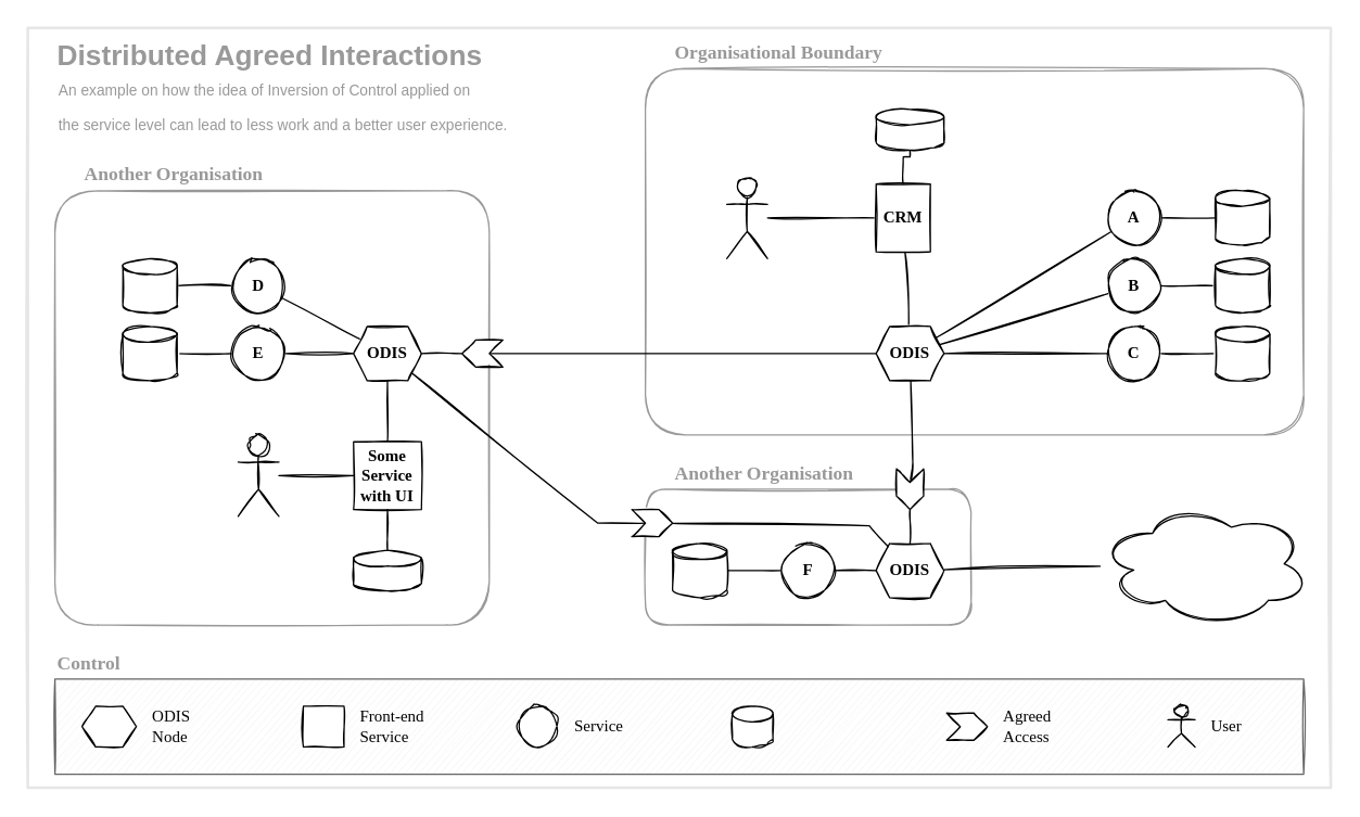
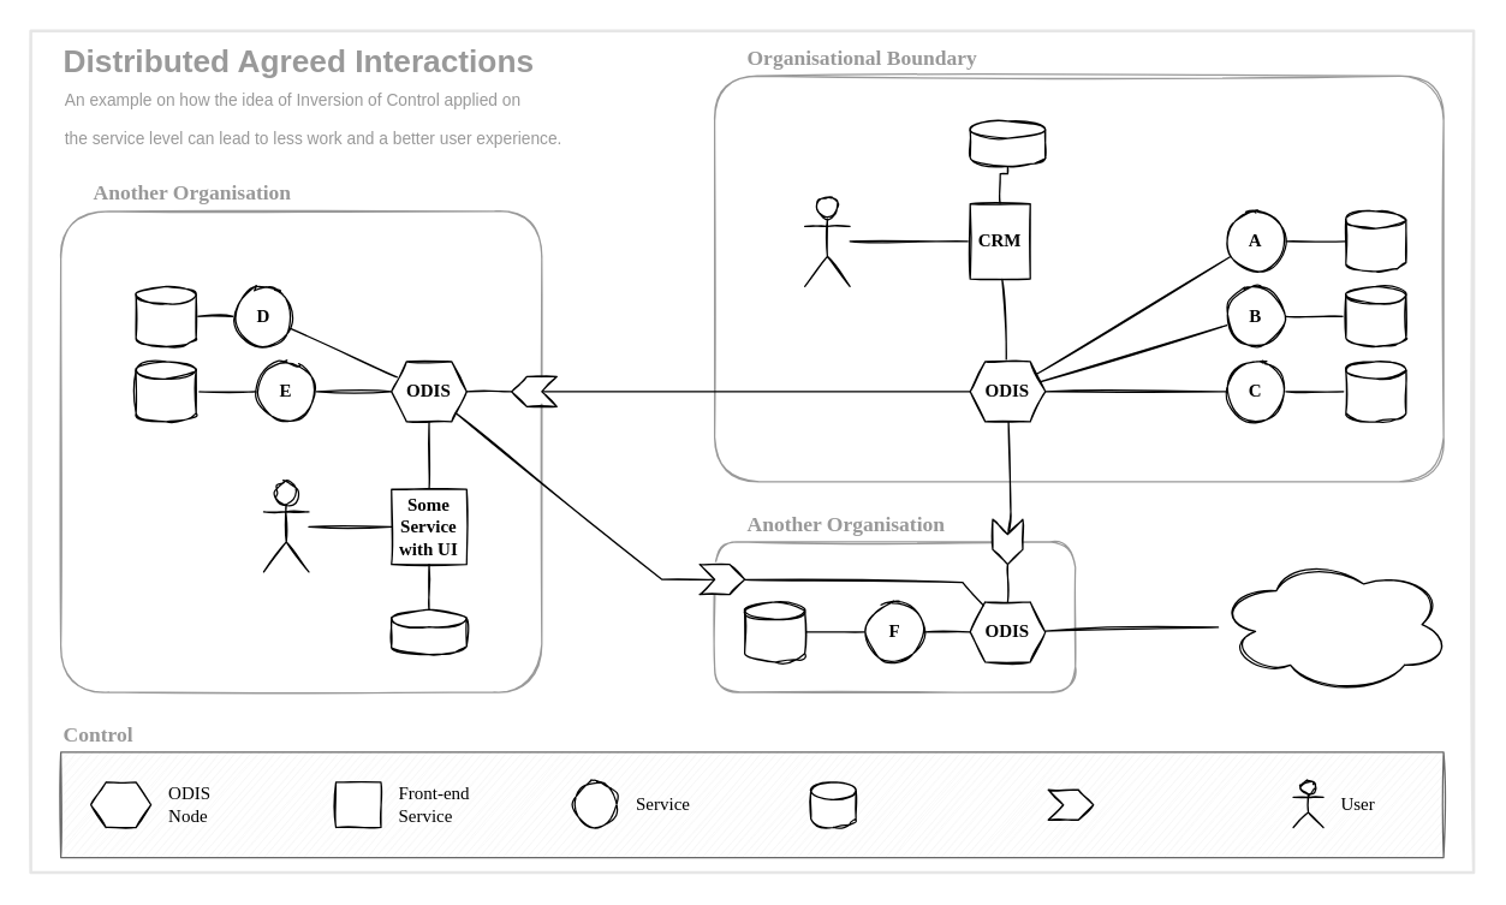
  <mxCell id="0" />
  <mxCell id="1" parent="0" />
  <mxCell id="2" value="" style="rounded=0;whiteSpace=wrap;html=1;sketch=1;fontColor=#E6E6E6;fillColor=none;strokeColor=#E6E6E6;strokeWidth=2;" vertex="1" parent="1"><mxGeometry x="20" y="20" width="960" height="560" as="geometry" /></mxCell>
  <mxCell id="3" value="" style="rounded=1;whiteSpace=wrap;html=1;sketch=1;arcSize=17;fontFamily=Comic Sans MS;strokeColor=#999999;" vertex="1" parent="1"><mxGeometry x="475" y="360" width="240" height="100" as="geometry" /></mxCell>
  <mxCell id="4" value="" style="rounded=1;whiteSpace=wrap;html=1;sketch=1;arcSize=11;fontFamily=Comic Sans MS;strokeColor=#999999;" vertex="1" parent="1"><mxGeometry x="475" y="50" width="485" height="270" as="geometry" /></mxCell>
  <mxCell id="5" value="" style="rounded=1;whiteSpace=wrap;html=1;sketch=1;arcSize=10;fontFamily=Comic Sans MS;strokeColor=#999999;" vertex="1" parent="1"><mxGeometry x="40" y="140" width="320" height="320" as="geometry" /></mxCell>
  <mxCell id="6" style="edgeStyle=none;rounded=0;sketch=1;orthogonalLoop=1;jettySize=auto;html=1;startArrow=none;startFill=0;endArrow=none;endFill=0;" edge="1" parent="1" source="7" target="10"><mxGeometry relative="1" as="geometry" /></mxCell>
  <mxCell id="7" value="" style="shape=umlActor;verticalLabelPosition=bottom;verticalAlign=top;html=1;outlineConnect=0;sketch=1;fontStyle=1" vertex="1" parent="1"><mxGeometry x="535" y="130" width="30" height="60" as="geometry" /></mxCell>
  <mxCell id="8" style="edgeStyle=orthogonalEdgeStyle;rounded=0;orthogonalLoop=1;jettySize=auto;html=1;startArrow=none;startFill=0;sketch=1;endArrow=none;endFill=0;fontStyle=1" edge="1" parent="1" source="10" target="16"><mxGeometry relative="1" as="geometry" /></mxCell>
  <mxCell id="9" style="rounded=0;sketch=1;orthogonalLoop=1;jettySize=auto;html=1;startArrow=none;startFill=0;endArrow=none;endFill=0;fontStyle=1" edge="1" parent="1" source="10" target="15"><mxGeometry relative="1" as="geometry" /></mxCell>
  <mxCell id="10" value="CRM" style="rounded=0;whiteSpace=wrap;html=1;sketch=1;fontFamily=Comic Sans MS;fontStyle=1" vertex="1" parent="1"><mxGeometry x="645" y="135" width="40" height="50" as="geometry" /></mxCell>
  <mxCell id="11" style="edgeStyle=none;rounded=0;sketch=1;orthogonalLoop=1;jettySize=auto;html=1;startArrow=none;startFill=0;endArrow=none;endFill=0;fontStyle=1" edge="1" parent="1" source="15" target="18"><mxGeometry relative="1" as="geometry" /></mxCell>
  <mxCell id="12" style="edgeStyle=none;rounded=0;sketch=1;orthogonalLoop=1;jettySize=auto;html=1;startArrow=none;startFill=0;endArrow=none;endFill=0;fontStyle=1" edge="1" parent="1" source="15" target="20"><mxGeometry relative="1" as="geometry" /></mxCell>
  <mxCell id="13" style="edgeStyle=none;rounded=0;sketch=1;orthogonalLoop=1;jettySize=auto;html=1;startArrow=none;startFill=0;endArrow=none;endFill=0;fontStyle=1" edge="1" parent="1" source="15" target="22"><mxGeometry relative="1" as="geometry" /></mxCell>
  <mxCell id="14" style="edgeStyle=none;rounded=0;sketch=1;orthogonalLoop=1;jettySize=auto;html=1;entryX=0;entryY=0.5;entryDx=0;entryDy=0;startArrow=none;startFill=0;endArrow=none;endFill=0;" edge="1" parent="1" source="15" target="76"><mxGeometry relative="1" as="geometry" /></mxCell>
  <mxCell id="15" value="ODIS" style="shape=hexagon;perimeter=hexagonPerimeter2;whiteSpace=wrap;html=1;fixedSize=1;size=10;sketch=1;fontFamily=Comic Sans MS;fontStyle=1" vertex="1" parent="1"><mxGeometry x="645" y="240" width="50" height="40" as="geometry" /></mxCell>
  <mxCell id="16" value="" style="shape=cylinder3;whiteSpace=wrap;html=1;boundedLbl=1;backgroundOutline=1;size=5.737;sketch=1;fontFamily=Comic Sans MS;" vertex="1" parent="1"><mxGeometry x="645" y="80" width="50" height="30" as="geometry" /></mxCell>
  <mxCell id="17" style="edgeStyle=none;rounded=0;sketch=1;orthogonalLoop=1;jettySize=auto;html=1;startArrow=none;startFill=0;endArrow=none;endFill=0;fontStyle=1" edge="1" parent="1" source="18" target="23"><mxGeometry relative="1" as="geometry" /></mxCell>
  <mxCell id="18" value="A" style="ellipse;whiteSpace=wrap;html=1;aspect=fixed;sketch=1;fontFamily=Comic Sans MS;fontStyle=1" vertex="1" parent="1"><mxGeometry x="815" y="140" width="40" height="40" as="geometry" /></mxCell>
  <mxCell id="19" style="edgeStyle=none;rounded=0;sketch=1;orthogonalLoop=1;jettySize=auto;html=1;startArrow=none;startFill=0;endArrow=none;endFill=0;fontStyle=1" edge="1" parent="1" source="20" target="24"><mxGeometry relative="1" as="geometry" /></mxCell>
  <mxCell id="20" value="B" style="ellipse;whiteSpace=wrap;html=1;aspect=fixed;sketch=1;fontFamily=Comic Sans MS;fontStyle=1" vertex="1" parent="1"><mxGeometry x="815" y="190" width="40" height="40" as="geometry" /></mxCell>
  <mxCell id="21" style="edgeStyle=none;rounded=0;sketch=1;orthogonalLoop=1;jettySize=auto;html=1;startArrow=none;startFill=0;endArrow=none;endFill=0;fontStyle=1" edge="1" parent="1" source="22" target="25"><mxGeometry relative="1" as="geometry" /></mxCell>
  <mxCell id="22" value="C" style="ellipse;whiteSpace=wrap;html=1;aspect=fixed;sketch=1;fontFamily=Comic Sans MS;fontStyle=1" vertex="1" parent="1"><mxGeometry x="815" y="240" width="40" height="40" as="geometry" /></mxCell>
  <mxCell id="23" value="" style="shape=cylinder3;whiteSpace=wrap;html=1;boundedLbl=1;backgroundOutline=1;size=5.737;sketch=1;fontFamily=Comic Sans MS;" vertex="1" parent="1"><mxGeometry x="895" y="140" width="40" height="40" as="geometry" /></mxCell>
  <mxCell id="24" value="" style="shape=cylinder3;whiteSpace=wrap;html=1;boundedLbl=1;backgroundOutline=1;size=5.737;sketch=1;fontFamily=Comic Sans MS;" vertex="1" parent="1"><mxGeometry x="895" y="190" width="40" height="40" as="geometry" /></mxCell>
  <mxCell id="25" value="" style="shape=cylinder3;whiteSpace=wrap;html=1;boundedLbl=1;backgroundOutline=1;size=5.737;sketch=1;fontFamily=Comic Sans MS;" vertex="1" parent="1"><mxGeometry x="895" y="240" width="40" height="40" as="geometry" /></mxCell>
  <mxCell id="26" style="edgeStyle=none;rounded=0;sketch=1;orthogonalLoop=1;jettySize=auto;html=1;startArrow=none;startFill=0;endArrow=none;endFill=0;fontStyle=1" edge="1" parent="1" source="29" target="31"><mxGeometry relative="1" as="geometry" /></mxCell>
  <mxCell id="27" style="edgeStyle=none;rounded=0;sketch=1;orthogonalLoop=1;jettySize=auto;html=1;startArrow=none;startFill=0;endArrow=none;endFill=0;fontStyle=1" edge="1" parent="1" source="29" target="33"><mxGeometry relative="1" as="geometry" /></mxCell>
  <mxCell id="28" style="edgeStyle=none;rounded=0;sketch=1;orthogonalLoop=1;jettySize=auto;html=1;entryX=0;entryY=0.5;entryDx=0;entryDy=0;startArrow=none;startFill=0;endArrow=none;endFill=0;" edge="1" parent="1" source="29" target="79"><mxGeometry relative="1" as="geometry"><Array as="points"><mxPoint x="440" y="385" /></Array></mxGeometry></mxCell>
  <mxCell id="29" value="ODIS" style="shape=hexagon;perimeter=hexagonPerimeter2;whiteSpace=wrap;html=1;fixedSize=1;size=10;sketch=1;fontFamily=Comic Sans MS;fontStyle=1" vertex="1" parent="1"><mxGeometry x="260" y="240" width="50" height="40" as="geometry" /></mxCell>
  <mxCell id="30" style="edgeStyle=none;rounded=0;sketch=1;orthogonalLoop=1;jettySize=auto;html=1;startArrow=none;startFill=0;endArrow=none;endFill=0;fontStyle=1" edge="1" parent="1" source="31" target="34"><mxGeometry relative="1" as="geometry" /></mxCell>
- <mxCell id="31" value="D" style="ellipse;whiteSpace=wrap;html=1;aspect=fixed;sketch=1;fontFamily=Comic Sans MS;fontStyle=1" vertex="1" parent="1"><mxGeometry x="170" y="190" width="40" height="40" as="geometry" /></mxCell>
+ <mxCell id="31" value="D" style="ellipse;whiteSpace=wrap;html=1;aspect=fixed;sketch=1;fontFamily=Comic Sans MS;fontStyle=1" vertex="1" parent="1"><mxGeometry x="155" y="190" width="40" height="40" as="geometry" /></mxCell>
  <mxCell id="32" style="edgeStyle=none;rounded=0;sketch=1;orthogonalLoop=1;jettySize=auto;html=1;startArrow=none;startFill=0;endArrow=none;endFill=0;fontStyle=1" edge="1" parent="1" source="33" target="35"><mxGeometry relative="1" as="geometry" /></mxCell>
  <mxCell id="33" value="E" style="ellipse;whiteSpace=wrap;html=1;aspect=fixed;sketch=1;fontFamily=Comic Sans MS;fontStyle=1" vertex="1" parent="1"><mxGeometry x="170" y="240" width="40" height="40" as="geometry" /></mxCell>
  <mxCell id="34" value="" style="shape=cylinder3;whiteSpace=wrap;html=1;boundedLbl=1;backgroundOutline=1;size=5.737;sketch=1;fontFamily=Comic Sans MS;fontStyle=1" vertex="1" parent="1"><mxGeometry x="90" y="190" width="40" height="40" as="geometry" /></mxCell>
  <mxCell id="35" value="" style="shape=cylinder3;whiteSpace=wrap;html=1;boundedLbl=1;backgroundOutline=1;size=5.737;sketch=1;fontFamily=Comic Sans MS;fontStyle=1" vertex="1" parent="1"><mxGeometry x="90" y="240" width="40" height="40" as="geometry" /></mxCell>
  <mxCell id="36" style="edgeStyle=none;rounded=0;sketch=1;orthogonalLoop=1;jettySize=auto;html=1;startArrow=none;startFill=0;endArrow=none;endFill=0;" edge="1" parent="1" source="37" target="39"><mxGeometry relative="1" as="geometry" /></mxCell>
  <mxCell id="37" value="" style="shape=umlActor;verticalLabelPosition=bottom;verticalAlign=top;html=1;outlineConnect=0;sketch=1;fontStyle=1" vertex="1" parent="1"><mxGeometry x="175" y="320" width="30" height="60" as="geometry" /></mxCell>
  <mxCell id="38" style="edgeStyle=none;rounded=0;sketch=1;orthogonalLoop=1;jettySize=auto;html=1;startArrow=none;startFill=0;endArrow=none;endFill=0;fontStyle=1" edge="1" parent="1" source="39" target="29"><mxGeometry relative="1" as="geometry" /></mxCell>
  <mxCell id="39" value="Some Service with UI" style="rounded=0;whiteSpace=wrap;html=1;sketch=1;fontFamily=Comic Sans MS;fontStyle=1" vertex="1" parent="1"><mxGeometry x="260" y="325" width="50" height="50" as="geometry" /></mxCell>
  <mxCell id="40" style="edgeStyle=none;rounded=0;sketch=1;orthogonalLoop=1;jettySize=auto;html=1;startArrow=none;startFill=0;endArrow=none;endFill=0;fontStyle=1" edge="1" parent="1" source="41" target="39"><mxGeometry relative="1" as="geometry" /></mxCell>
  <mxCell id="41" value="" style="shape=cylinder3;whiteSpace=wrap;html=1;boundedLbl=1;backgroundOutline=1;size=5.737;sketch=1;fontFamily=Comic Sans MS;fontStyle=1" vertex="1" parent="1"><mxGeometry x="260" y="405" width="50" height="30" as="geometry" /></mxCell>
  <mxCell id="42" value="" style="ellipse;shape=cloud;whiteSpace=wrap;html=1;sketch=1;" vertex="1" parent="1"><mxGeometry x="810" y="370" width="155" height="90" as="geometry" /></mxCell>
  <mxCell id="43" style="edgeStyle=none;rounded=0;sketch=1;orthogonalLoop=1;jettySize=auto;html=1;startArrow=none;startFill=0;endArrow=none;endFill=0;fontStyle=1" edge="1" parent="1" source="45" target="42"><mxGeometry relative="1" as="geometry"><mxPoint x="820" y="420" as="sourcePoint" /><mxPoint x="840" y="520" as="targetPoint" /></mxGeometry></mxCell>
  <mxCell id="44" style="edgeStyle=none;rounded=0;sketch=1;orthogonalLoop=1;jettySize=auto;html=1;startArrow=none;startFill=0;endArrow=none;endFill=0;fontStyle=1;" edge="1" parent="1" source="73" target="15"><mxGeometry relative="1" as="geometry"><Array as="points"><mxPoint x="672" y="340" /></Array></mxGeometry></mxCell>
  <mxCell id="45" value="ODIS" style="shape=hexagon;perimeter=hexagonPerimeter2;whiteSpace=wrap;html=1;fixedSize=1;size=10;sketch=1;fontFamily=Comic Sans MS;fontStyle=1" vertex="1" parent="1"><mxGeometry x="645" y="400" width="50" height="40" as="geometry" /></mxCell>
  <mxCell id="46" style="edgeStyle=none;rounded=0;sketch=1;orthogonalLoop=1;jettySize=auto;html=1;startArrow=none;startFill=0;endArrow=none;endFill=0;fontStyle=1" edge="1" parent="1" source="48" target="49"><mxGeometry relative="1" as="geometry" /></mxCell>
  <mxCell id="47" style="edgeStyle=none;rounded=0;sketch=1;orthogonalLoop=1;jettySize=auto;html=1;startArrow=none;startFill=0;endArrow=none;endFill=0;fontStyle=1" edge="1" parent="1" source="48" target="45"><mxGeometry relative="1" as="geometry" /></mxCell>
  <mxCell id="48" value="F" style="ellipse;whiteSpace=wrap;html=1;aspect=fixed;sketch=1;fontFamily=Comic Sans MS;fontStyle=1" vertex="1" parent="1"><mxGeometry x="575" y="400" width="40" height="40" as="geometry" /></mxCell>
  <mxCell id="49" value="" style="shape=cylinder3;whiteSpace=wrap;html=1;boundedLbl=1;backgroundOutline=1;size=5.737;sketch=1;fontFamily=Comic Sans MS;" vertex="1" parent="1"><mxGeometry x="495" y="400" width="40" height="40" as="geometry" /></mxCell>
  <mxCell id="50" value="" style="rounded=0;whiteSpace=wrap;html=1;sketch=1;fillColor=#f5f5f5;strokeColor=#666666;fontColor=#333333;" vertex="1" parent="1"><mxGeometry x="40" y="500" width="920" height="70" as="geometry" /></mxCell>
  <mxCell id="51" value="" style="group" vertex="1" connectable="0" parent="1"><mxGeometry x="60" y="520" width="110" height="30" as="geometry" /></mxCell>
  <mxCell id="52" value="" style="shape=hexagon;perimeter=hexagonPerimeter2;whiteSpace=wrap;html=1;fixedSize=1;size=10;sketch=1;fontFamily=Comic Sans MS;" vertex="1" parent="51"><mxGeometry width="40" height="30" as="geometry" /></mxCell>
  <mxCell id="53" value="ODIS&lt;br&gt;Node" style="text;html=1;strokeColor=none;fillColor=none;align=left;verticalAlign=middle;whiteSpace=wrap;rounded=0;dashed=1;sketch=1;fontFamily=Comic Sans MS;" vertex="1" parent="51"><mxGeometry x="50" y="5" width="60" height="20" as="geometry" /></mxCell>
  <mxCell id="54" value="" style="group" vertex="1" connectable="0" parent="1"><mxGeometry x="697" y="525" width="100" height="20" as="geometry" /></mxCell>
  <mxCell id="55" value="" style="group" vertex="1" connectable="0" parent="54"><mxGeometry width="100" height="20" as="geometry" /></mxCell>
  <mxCell id="56" value="" style="group" vertex="1" connectable="0" parent="55"><mxGeometry width="100" height="20" as="geometry" /></mxCell>
- <mxCell id="57" value="Agreed Access" style="text;html=1;strokeColor=none;fillColor=none;align=left;verticalAlign=middle;whiteSpace=wrap;rounded=0;dashed=1;sketch=1;fontFamily=Comic Sans MS;" vertex="1" parent="56"><mxGeometry x="40" width="60" height="20" as="geometry" /></mxCell>
  <mxCell id="58" value="" style="shape=step;perimeter=stepPerimeter;whiteSpace=wrap;html=1;fixedSize=1;sketch=1;fontFamily=Comic Sans MS;size=10;" vertex="1" parent="56"><mxGeometry width="30" height="20" as="geometry" /></mxCell>
  <mxCell id="59" value="" style="group" vertex="1" connectable="0" parent="1"><mxGeometry x="223" y="520" width="100" height="30" as="geometry" /></mxCell>
  <mxCell id="60" value="" style="group" vertex="1" connectable="0" parent="59"><mxGeometry width="100" height="30" as="geometry" /></mxCell>
  <mxCell id="61" value="Front-end&lt;br&gt;Service" style="text;html=1;strokeColor=none;fillColor=none;align=left;verticalAlign=middle;whiteSpace=wrap;rounded=0;dashed=1;sketch=1;fontFamily=Comic Sans MS;fontStyle=0" vertex="1" parent="60"><mxGeometry x="40" y="5" width="60" height="20" as="geometry" /></mxCell>
  <mxCell id="62" value="" style="rounded=0;whiteSpace=wrap;html=1;sketch=1;fontFamily=Comic Sans MS;fontStyle=0" vertex="1" parent="60"><mxGeometry width="30" height="30" as="geometry" /></mxCell>
  <mxCell id="63" value="" style="group" vertex="1" connectable="0" parent="1"><mxGeometry x="381" y="520" width="100" height="30" as="geometry" /></mxCell>
  <mxCell id="64" value="" style="group" vertex="1" connectable="0" parent="63"><mxGeometry width="100" height="30" as="geometry" /></mxCell>
  <mxCell id="65" value="Service" style="text;html=1;strokeColor=none;fillColor=none;align=left;verticalAlign=middle;whiteSpace=wrap;rounded=0;dashed=1;sketch=1;fontFamily=Comic Sans MS;" vertex="1" parent="64"><mxGeometry x="40" y="5" width="60" height="20" as="geometry" /></mxCell>
  <mxCell id="66" value="" style="ellipse;whiteSpace=wrap;html=1;aspect=fixed;sketch=1;fontFamily=Comic Sans MS;" vertex="1" parent="64"><mxGeometry width="30" height="30" as="geometry" /></mxCell>
  <mxCell id="67" value="" style="group" vertex="1" connectable="0" parent="1"><mxGeometry x="539" y="520" width="100" height="30" as="geometry" /></mxCell>
  <mxCell id="68" value="" style="shape=cylinder3;whiteSpace=wrap;html=1;boundedLbl=1;backgroundOutline=1;size=5.737;sketch=1;fontFamily=Comic Sans MS;" vertex="1" parent="67"><mxGeometry width="30" height="30" as="geometry" /></mxCell>
  <mxCell id="69" value="" style="group" vertex="1" connectable="0" parent="1"><mxGeometry x="860" y="520" width="90" height="30" as="geometry" /></mxCell>
  <mxCell id="70" value="" style="shape=umlActor;verticalLabelPosition=bottom;verticalAlign=top;html=1;outlineConnect=0;sketch=1;fontFamily=Comic Sans MS;" vertex="1" parent="69"><mxGeometry width="20" height="30" as="geometry" /></mxCell>
  <mxCell id="71" value="User" style="text;html=1;strokeColor=none;fillColor=none;align=left;verticalAlign=middle;whiteSpace=wrap;rounded=0;dashed=1;sketch=1;fontFamily=Comic Sans MS;" vertex="1" parent="69"><mxGeometry x="30" y="5" width="60" height="20" as="geometry" /></mxCell>
  <mxCell id="72" value="" style="edgeStyle=none;rounded=0;sketch=1;orthogonalLoop=1;jettySize=auto;html=1;startArrow=none;startFill=0;endArrow=none;endFill=0;" edge="1" parent="1" source="73" target="45"><mxGeometry relative="1" as="geometry" /></mxCell>
  <mxCell id="73" value="" style="shape=step;perimeter=stepPerimeter;whiteSpace=wrap;html=1;fixedSize=1;sketch=1;fontFamily=Comic Sans MS;size=10;rotation=90;" vertex="1" parent="1"><mxGeometry x="655" y="350" width="30" height="20" as="geometry" /></mxCell>
  <mxCell id="74" value="Another Organisation" style="text;html=1;strokeColor=none;fillColor=none;align=left;verticalAlign=bottom;whiteSpace=wrap;rounded=0;dashed=1;sketch=1;fontFamily=Comic Sans MS;fontStyle=1;fontSize=14;fontColor=#999999;" vertex="1" parent="1"><mxGeometry x="60" y="120" width="170" height="20" as="geometry" /></mxCell>
  <mxCell id="75" value="" style="edgeStyle=none;rounded=0;sketch=1;orthogonalLoop=1;jettySize=auto;html=1;startArrow=none;startFill=0;endArrow=none;endFill=0;" edge="1" parent="1" source="76" target="29"><mxGeometry relative="1" as="geometry" /></mxCell>
  <mxCell id="76" value="" style="shape=step;perimeter=stepPerimeter;whiteSpace=wrap;html=1;fixedSize=1;sketch=1;fontFamily=Comic Sans MS;size=10;rotation=-180;" vertex="1" parent="1"><mxGeometry x="340" y="250" width="30" height="20" as="geometry" /></mxCell>
  <mxCell id="77" value="Organisational Boundary" style="text;html=1;strokeColor=none;fillColor=none;align=left;verticalAlign=bottom;whiteSpace=wrap;rounded=0;dashed=1;sketch=1;fontFamily=Comic Sans MS;fontStyle=1;fontSize=14;fontColor=#999999;" vertex="1" parent="1"><mxGeometry x="495" y="30" width="170" height="20" as="geometry" /></mxCell>
  <mxCell id="78" style="edgeStyle=none;rounded=0;sketch=1;orthogonalLoop=1;jettySize=auto;html=1;startArrow=none;startFill=0;endArrow=none;endFill=0;" edge="1" parent="1" source="79" target="45"><mxGeometry relative="1" as="geometry"><Array as="points"><mxPoint x="640" y="387" /></Array></mxGeometry></mxCell>
  <mxCell id="79" value="" style="shape=step;perimeter=stepPerimeter;whiteSpace=wrap;html=1;fixedSize=1;sketch=1;fontFamily=Comic Sans MS;size=10;" vertex="1" parent="1"><mxGeometry x="465" y="375" width="30" height="20" as="geometry" /></mxCell>
  <mxCell id="80" value="&lt;b style=&quot;font-size: 21px;&quot;&gt;Distributed Agreed Interactions&lt;/b&gt;" style="text;html=1;strokeColor=none;fillColor=none;align=left;verticalAlign=middle;whiteSpace=wrap;rounded=0;sketch=1;fontColor=#999999;fontSize=21;" vertex="1" parent="1"><mxGeometry x="40" y="30" width="340" height="20" as="geometry" /></mxCell>
  <mxCell id="81" value="&lt;font style=&quot;font-size: 11px&quot;&gt;An example on how the idea of Inversion of Control applied on &lt;br&gt;the service level can lead to less work and a better user experience.&lt;/font&gt;" style="text;html=1;strokeColor=none;fillColor=none;align=left;verticalAlign=middle;whiteSpace=wrap;rounded=0;sketch=1;fontColor=#999999;fontSize=21;" vertex="1" parent="1"><mxGeometry x="41" y="50" width="339" height="50" as="geometry" /></mxCell>
  <mxCell id="82" value="Control" style="text;html=1;strokeColor=none;fillColor=none;align=left;verticalAlign=bottom;whiteSpace=wrap;rounded=0;dashed=1;sketch=1;fontFamily=Comic Sans MS;fontStyle=1;fontSize=14;fontColor=#999999;" vertex="1" parent="1"><mxGeometry x="40" y="480" width="170" height="20" as="geometry" /></mxCell>
  <mxCell id="83" value="Another Organisation" style="text;html=1;strokeColor=none;fillColor=none;align=left;verticalAlign=bottom;whiteSpace=wrap;rounded=0;dashed=1;sketch=1;fontFamily=Comic Sans MS;fontStyle=1;fontSize=14;fontColor=#999999;" vertex="1" parent="1"><mxGeometry x="495" y="340" width="170" height="20" as="geometry" /></mxCell>
